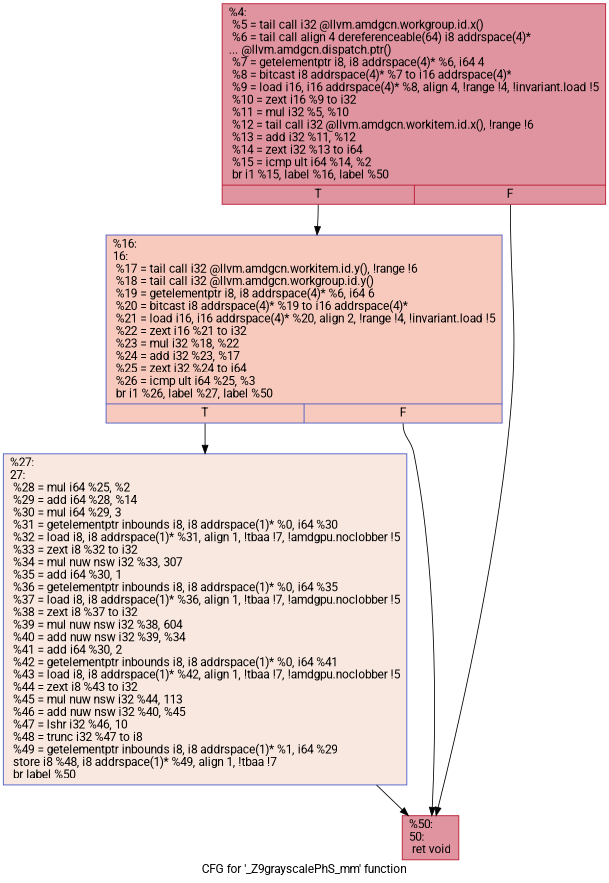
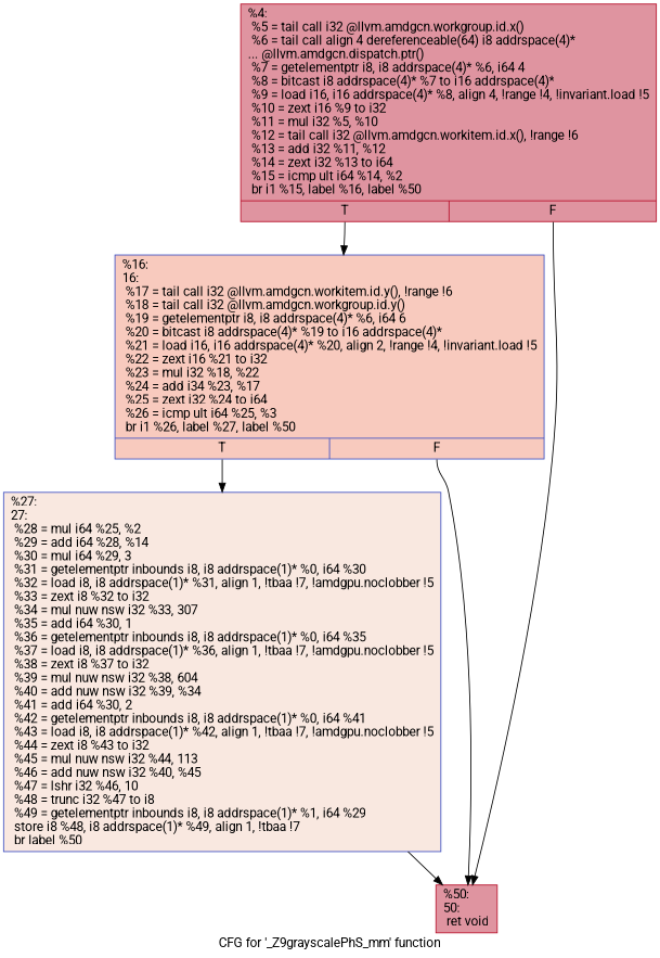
  digraph {
    label="CFG for '_Z9grayscalePhS_mm' function"
    fontname=Roboto
    node [color="#b70d28ff" fillcolor="#b70d2870" shape=record style=filled fontname=Roboto]
    edge [tailport=s0 fontname=Roboto]
    n1 [label="{%4:\l  %5 = tail call i32 @llvm.amdgcn.workgroup.id.x()\l  %6 = tail call align 4 dereferenceable(64) i8 addrspace(4)*\l... @llvm.amdgcn.dispatch.ptr()\l  %7 = getelementptr i8, i8 addrspace(4)* %6, i64 4\l  %8 = bitcast i8 addrspace(4)* %7 to i16 addrspace(4)*\l  %9 = load i16, i16 addrspace(4)* %8, align 4, !range !4, !invariant.load !5\l  %10 = zext i16 %9 to i32\l  %11 = mul i32 %5, %10\l  %12 = tail call i32 @llvm.amdgcn.workitem.id.x(), !range !6\l  %13 = add i32 %11, %12\l  %14 = zext i32 %13 to i64\l  %15 = icmp ult i64 %14, %2\l  br i1 %15, label %16, label %50\l|{<s0>T|<s1>F}}"]
-   n2 [color="#3d50c3ff" fillcolor="#ef886b70" label="{%16:\l16:                                               \l  %17 = tail call i32 @llvm.amdgcn.workitem.id.y(), !range !6\l  %18 = tail call i32 @llvm.amdgcn.workgroup.id.y()\l  %19 = getelementptr i8, i8 addrspace(4)* %6, i64 6\l  %20 = bitcast i8 addrspace(4)* %19 to i16 addrspace(4)*\l  %21 = load i16, i16 addrspace(4)* %20, align 2, !range !4, !invariant.load !5\l  %22 = zext i16 %21 to i32\l  %23 = mul i32 %18, %22\l  %24 = add i32 %23, %17\l  %25 = zext i32 %24 to i64\l  %26 = icmp ult i64 %25, %3\l  br i1 %26, label %27, label %50\l|{<s0>T|<s1>F}}"]
+   n2 [color="#3d50c3ff" fillcolor="#ef886b70" label="{%16:\l16:                                               \l  %17 = tail call i32 @llvm.amdgcn.workitem.id.y(), !range !6\l  %18 = tail call i32 @llvm.amdgcn.workgroup.id.y()\l  %19 = getelementptr i8, i8 addrspace(4)* %6, i64 6\l  %20 = bitcast i8 addrspace(4)* %19 to i16 addrspace(4)*\l  %21 = load i16, i16 addrspace(4)* %20, align 2, !range !4, !invariant.load !5\l  %22 = zext i16 %21 to i32\l  %23 = mul i32 %18, %22\l  %24 = add i34 %23, %17\l  %25 = zext i32 %24 to i64\l  %26 = icmp ult i64 %25, %3\l  br i1 %26, label %27, label %50\l|{<s0>T|<s1>F}}"]
    n3 [label="{%50:\l50:                                               \l  ret void\l}"]
    n4 [color="#3d50c3ff" fillcolor="#f1ccb870" label="{%27:\l27:                                               \l  %28 = mul i64 %25, %2\l  %29 = add i64 %28, %14\l  %30 = mul i64 %29, 3\l  %31 = getelementptr inbounds i8, i8 addrspace(1)* %0, i64 %30\l  %32 = load i8, i8 addrspace(1)* %31, align 1, !tbaa !7, !amdgpu.noclobber !5\l  %33 = zext i8 %32 to i32\l  %34 = mul nuw nsw i32 %33, 307\l  %35 = add i64 %30, 1\l  %36 = getelementptr inbounds i8, i8 addrspace(1)* %0, i64 %35\l  %37 = load i8, i8 addrspace(1)* %36, align 1, !tbaa !7, !amdgpu.noclobber !5\l  %38 = zext i8 %37 to i32\l  %39 = mul nuw nsw i32 %38, 604\l  %40 = add nuw nsw i32 %39, %34\l  %41 = add i64 %30, 2\l  %42 = getelementptr inbounds i8, i8 addrspace(1)* %0, i64 %41\l  %43 = load i8, i8 addrspace(1)* %42, align 1, !tbaa !7, !amdgpu.noclobber !5\l  %44 = zext i8 %43 to i32\l  %45 = mul nuw nsw i32 %44, 113\l  %46 = add nuw nsw i32 %40, %45\l  %47 = lshr i32 %46, 10\l  %48 = trunc i32 %47 to i8\l  %49 = getelementptr inbounds i8, i8 addrspace(1)* %1, i64 %29\l  store i8 %48, i8 addrspace(1)* %49, align 1, !tbaa !7\l  br label %50\l}"]
    n1 -> n2
    n1 -> n3 [tailport=s1]
    n2 -> n3 [tailport=s1]
    n2 -> n4
    n4 -> n3 [tailport=""]
  }
